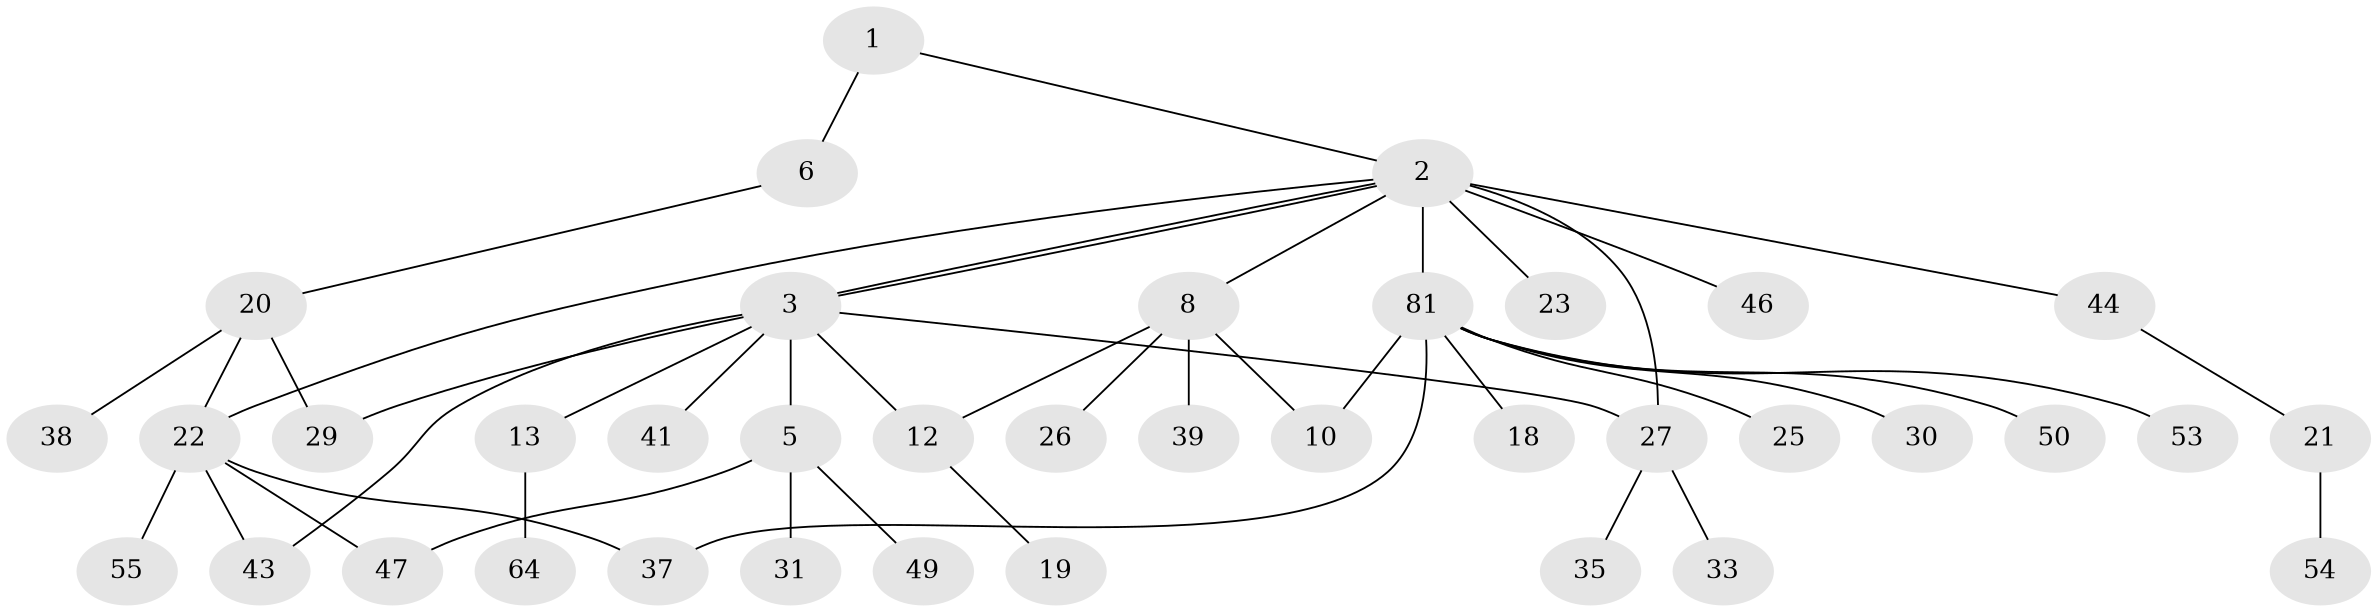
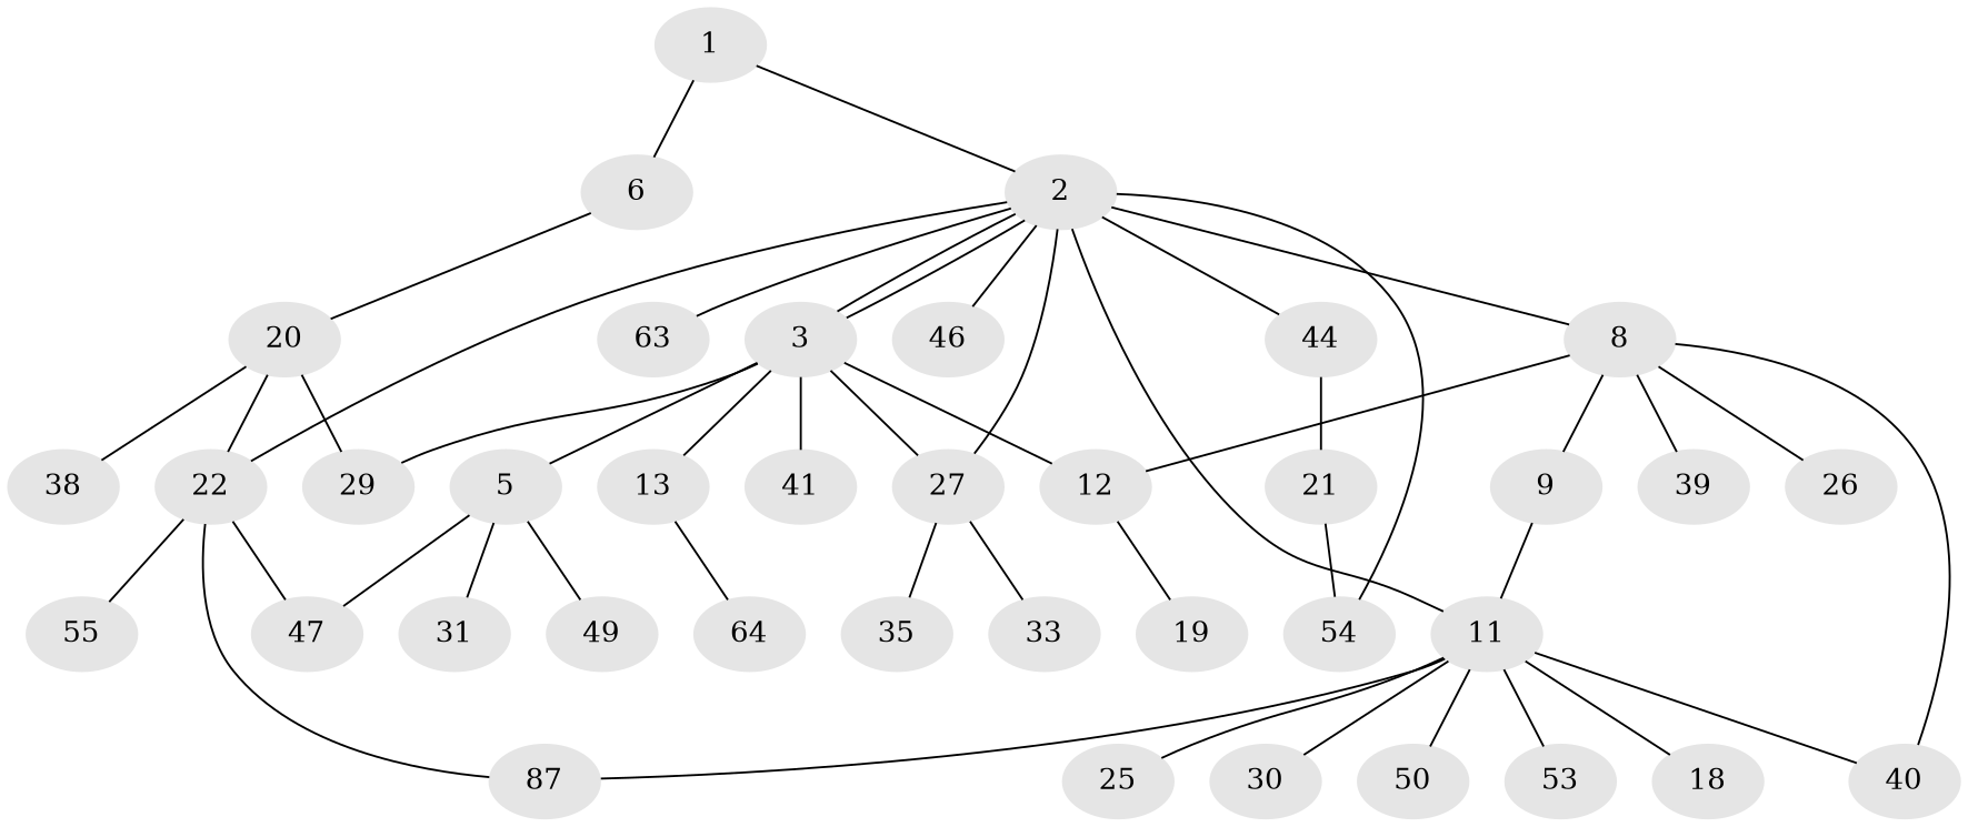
  graph {
    node [color=gray90 style=filled]
    1 [super="+24"]
    2 [super="+4"]
    6
    3 [super="+7"]
    8 [super="+55"]
-   11 [super="+17" label=81]
+   11 [super="+17"]
    22 [super="+36"]
-   23
+   23 [label=63]
    27 [super="+28"]
    44
    46
    54
    20 [super="+51"]
    5 [super="+14"]
    12 [super="+32"]
    13 [super="+16"]
    41
-   43
    29 [super="+52"]
+   9 [super="+10"]
    26
    39
-   40 [label=10]
+   40
    18
    25
    30
-   37
+   37 [label=87]
    50
    53
    21 [super="+48"]
    47
    n32 [label=55]
    33
    35
    31
    49
    19
    n38 [label=64]
    38
    1 -- 2
    1 -- 6
    2 -- 3
    2 -- 3
    2 -- 8
    2 -- 11 [weight=2]
    2 -- 22
    2 -- 23
    2 -- 27 [weight=2]
    2 -- 44
    2 -- 46
+   2 -- 54
    6 -- 20
    3 -- 27
    3 -- 5
    3 -- 12
    3 -- 13
    3 -- 41
-   3 -- 43
    3 -- 29
    8 -- 12
+   8 -- 9
    8 -- 26
    8 -- 39
    8 -- 40
    11 -- 40
    11 -- 18 [weight=2]
    11 -- 25
    11 -- 30
    11 -- 37
    11 -- 50
    11 -- 53
-   22 -- 43
    22 -- 37
    22 -- 47
    22 -- n32
    27 -- 33
    27 -- 35
    44 -- 21
    20 -- 22
    20 -- 29
    20 -- 38
    5 -- 47
    5 -- 31
    5 -- 49
    12 -- 19
    13 -- n38
+   9 -- 11
    21 -- 54
  }
